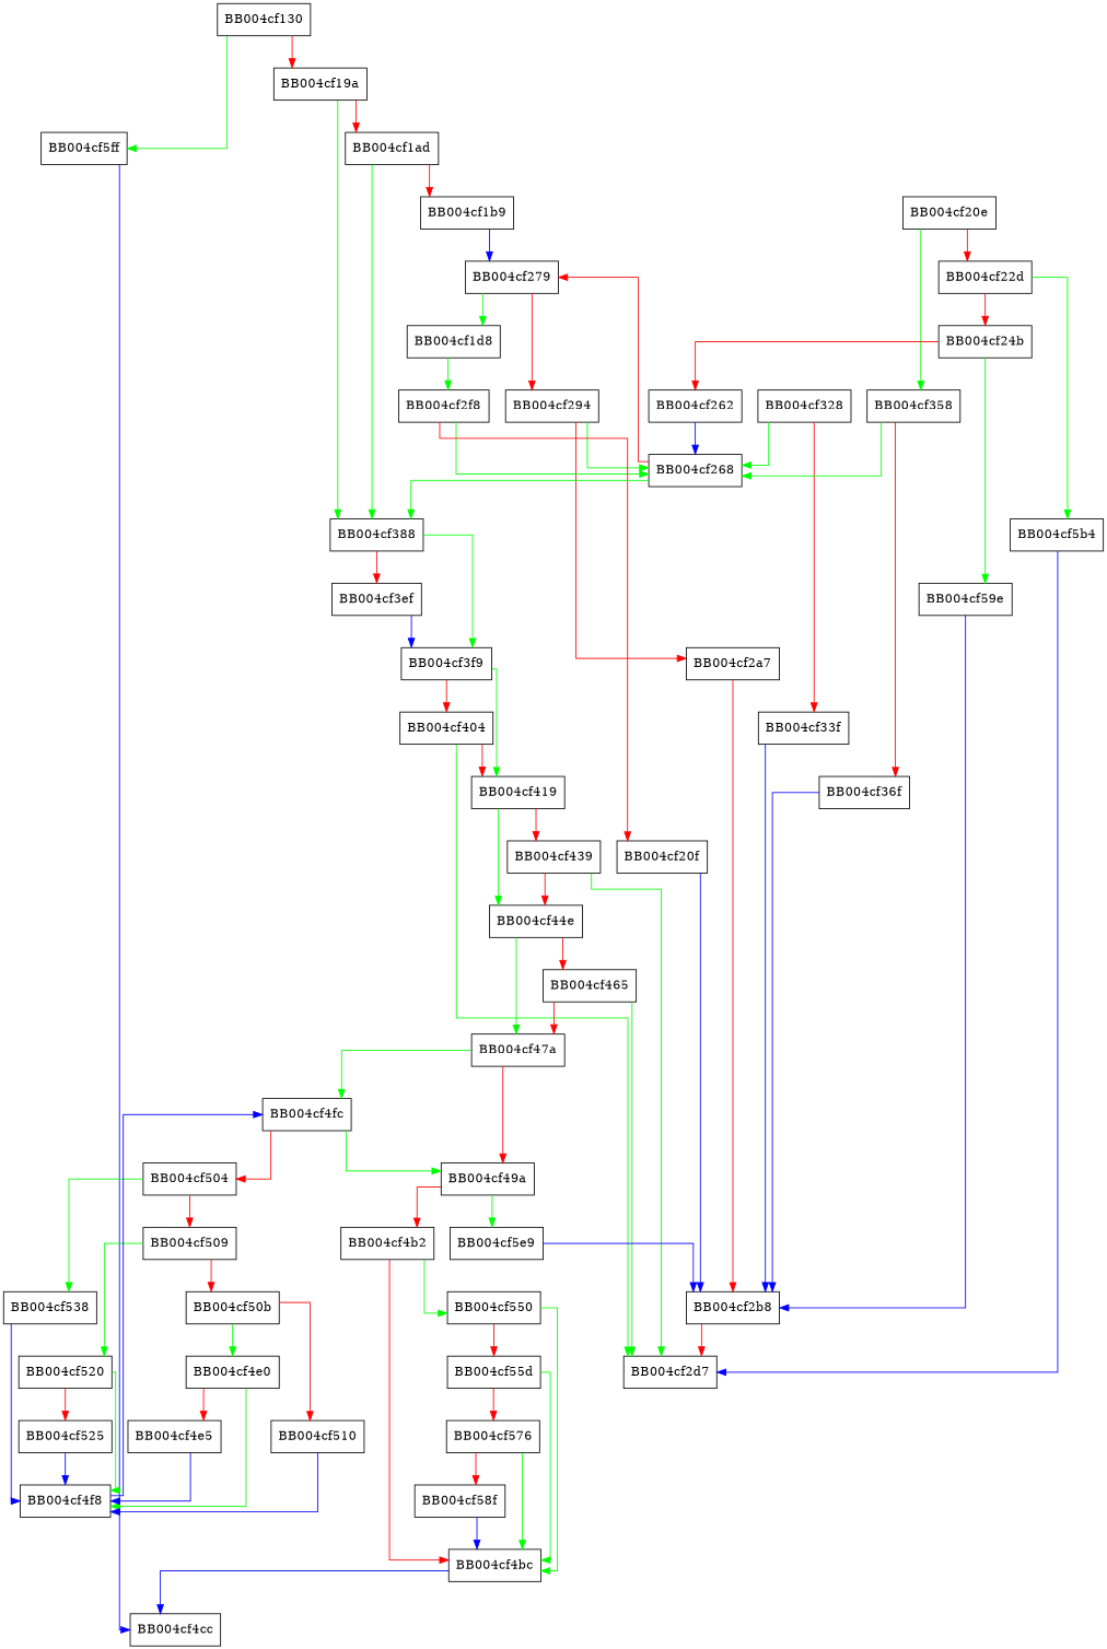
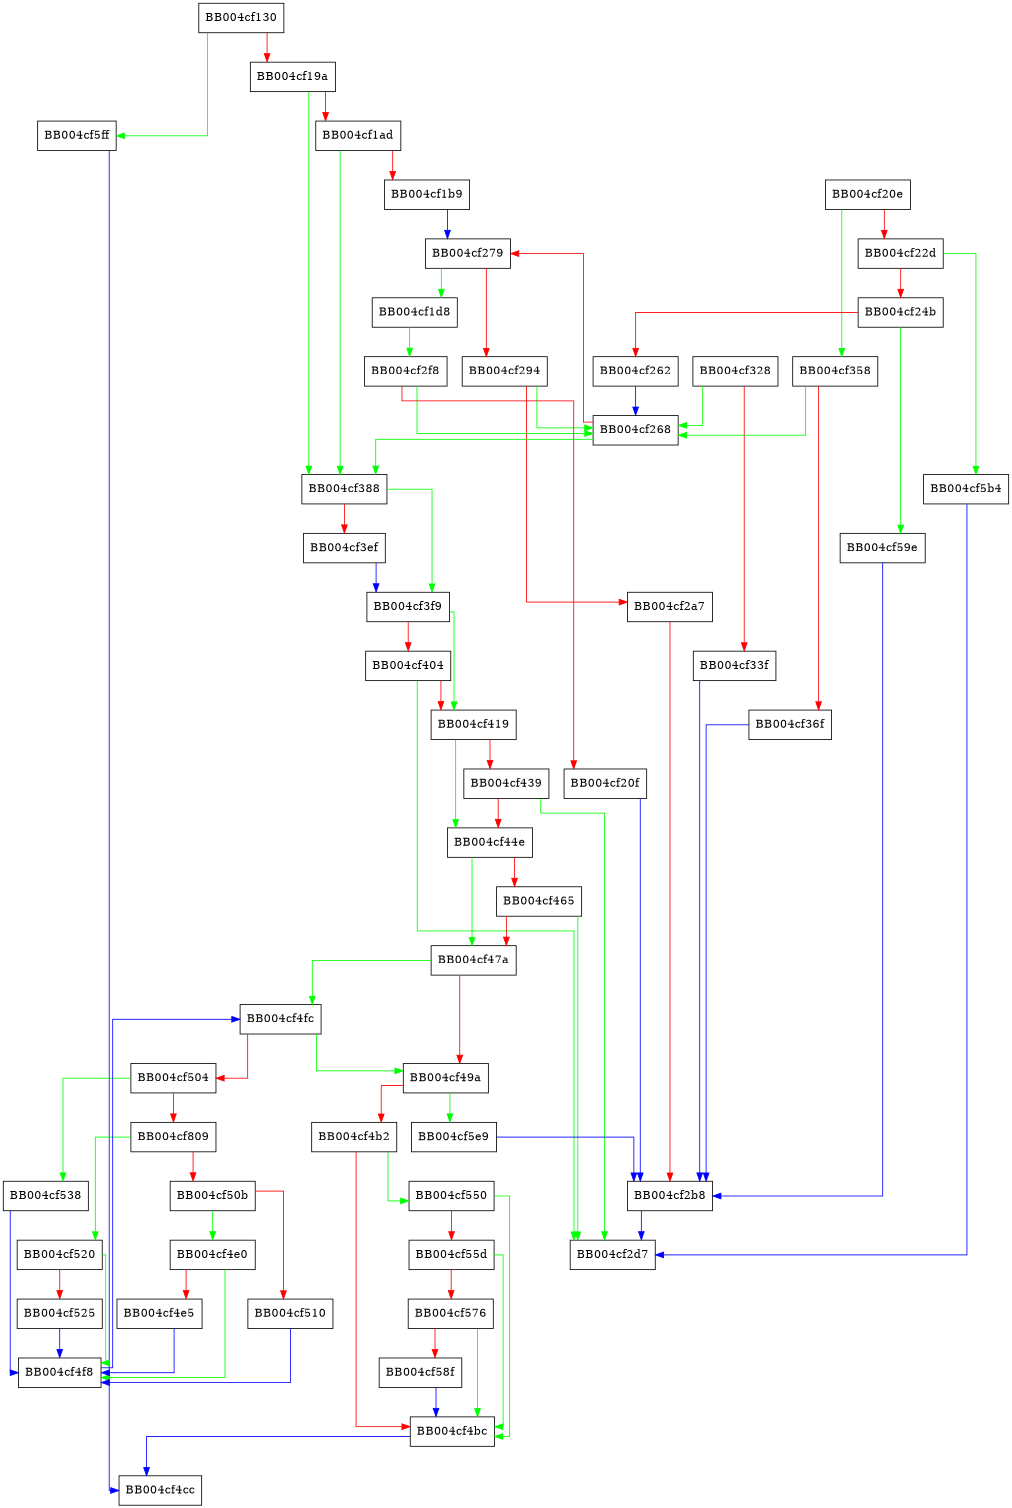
  digraph {
    splines=ortho
    node [shape=box]
    edge [color=red]
    BB004cf130
    BB004cf5ff
    BB004cf19a
    BB004cf4cc
    BB004cf388
    BB004cf1ad
    BB004cf3f9
    BB004cf3ef
    BB004cf1b9
    BB004cf419
    BB004cf404
    BB004cf279
    BB004cf1d8
    BB004cf294
    BB004cf2f8
    BB004cf268
    BB004cf2a7
    n18 [label=BB004cf20f]
    BB004cf2b8
    BB004cf328
    BB004cf33f
    BB004cf20e
    BB004cf358
    BB004cf22d
    BB004cf36f
    BB004cf5b4
    BB004cf24b
    BB004cf2d7
    BB004cf59e
    BB004cf262
    BB004cf44e
    BB004cf439
    BB004cf47a
    BB004cf465
    BB004cf4fc
    BB004cf49a
    BB004cf504
    BB004cf5e9
    BB004cf4b2
    BB004cf538
-   BB004cf509
+   BB004cf509 [label=BB004cf809]
    BB004cf550
    BB004cf4bc
    BB004cf55d
    BB004cf576
    BB004cf4e0
    BB004cf4f8
    BB004cf4e5
    BB004cf520
    BB004cf50b
    BB004cf525
    BB004cf510
    BB004cf58f
    BB004cf130 -> BB004cf5ff [color=green]
    BB004cf130 -> BB004cf19a
    BB004cf5ff -> BB004cf4cc [color=blue]
    BB004cf19a -> BB004cf388 [color=green]
    BB004cf19a -> BB004cf1ad
    BB004cf388 -> BB004cf3f9 [color=green]
    BB004cf388 -> BB004cf3ef
    BB004cf1ad -> BB004cf388 [color=green]
    BB004cf1ad -> BB004cf1b9
    BB004cf3f9 -> BB004cf419 [color=green]
    BB004cf3f9 -> BB004cf404
    BB004cf3ef -> BB004cf3f9 [color=blue]
    BB004cf1b9 -> BB004cf279 [color=blue]
    BB004cf419 -> BB004cf44e [color=green]
    BB004cf419 -> BB004cf439
    BB004cf404 -> BB004cf419
    BB004cf404 -> BB004cf2d7 [color=green]
    BB004cf279 -> BB004cf1d8 [color=green]
    BB004cf279 -> BB004cf294
    BB004cf1d8 -> BB004cf2f8 [color=green]
    BB004cf294 -> BB004cf268 [color=green]
    BB004cf294 -> BB004cf2a7
    BB004cf2f8 -> BB004cf268 [color=green]
    BB004cf2f8 -> n18
    BB004cf268 -> BB004cf388 [color=green]
    BB004cf268 -> BB004cf279
    BB004cf2a7 -> BB004cf2b8
    n18 -> BB004cf2b8 [color=blue]
-   BB004cf2b8 -> BB004cf2d7
+   BB004cf2b8 -> BB004cf2d7 [color=blue]
    BB004cf328 -> BB004cf268 [color=green]
    BB004cf328 -> BB004cf33f
    BB004cf33f -> BB004cf2b8 [color=blue]
    BB004cf20e -> BB004cf358 [color=green]
    BB004cf20e -> BB004cf22d
    BB004cf358 -> BB004cf268 [color=green]
    BB004cf358 -> BB004cf36f
    BB004cf22d -> BB004cf5b4 [color=green]
    BB004cf22d -> BB004cf24b
    BB004cf36f -> BB004cf2b8 [color=blue]
    BB004cf5b4 -> BB004cf2d7 [color=blue]
    BB004cf24b -> BB004cf59e [color=green]
    BB004cf24b -> BB004cf262
    BB004cf59e -> BB004cf2b8 [color=blue]
    BB004cf262 -> BB004cf268 [color=blue]
    BB004cf44e -> BB004cf47a [color=green]
    BB004cf44e -> BB004cf465
    BB004cf439 -> BB004cf2d7 [color=green]
    BB004cf439 -> BB004cf44e
    BB004cf47a -> BB004cf4fc [color=green]
    BB004cf47a -> BB004cf49a
    BB004cf465 -> BB004cf2d7 [color=green]
    BB004cf465 -> BB004cf47a
    BB004cf4fc -> BB004cf49a [color=green]
    BB004cf4fc -> BB004cf504
    BB004cf49a -> BB004cf5e9 [color=green]
    BB004cf49a -> BB004cf4b2
    BB004cf504 -> BB004cf538 [color=green]
    BB004cf504 -> BB004cf509
    BB004cf5e9 -> BB004cf2b8 [color=blue]
    BB004cf4b2 -> BB004cf550 [color=green]
    BB004cf4b2 -> BB004cf4bc
    BB004cf538 -> BB004cf4f8 [color=blue]
    BB004cf509 -> BB004cf520 [color=green]
    BB004cf509 -> BB004cf50b
    BB004cf550 -> BB004cf4bc [color=green]
    BB004cf550 -> BB004cf55d
    BB004cf4bc -> BB004cf4cc [color=blue]
    BB004cf55d -> BB004cf4bc [color=green]
    BB004cf55d -> BB004cf576
    BB004cf576 -> BB004cf4bc [color=green]
    BB004cf576 -> BB004cf58f
    BB004cf4e0 -> BB004cf4f8 [color=green]
    BB004cf4e0 -> BB004cf4e5
    BB004cf4f8 -> BB004cf4fc [color=blue]
    BB004cf4e5 -> BB004cf4f8 [color=blue]
    BB004cf520 -> BB004cf4f8 [color=green]
    BB004cf520 -> BB004cf525
    BB004cf50b -> BB004cf4e0 [color=green]
    BB004cf50b -> BB004cf510
    BB004cf525 -> BB004cf4f8 [color=blue]
    BB004cf510 -> BB004cf4f8 [color=blue]
    BB004cf58f -> BB004cf4bc [color=blue]
  }
